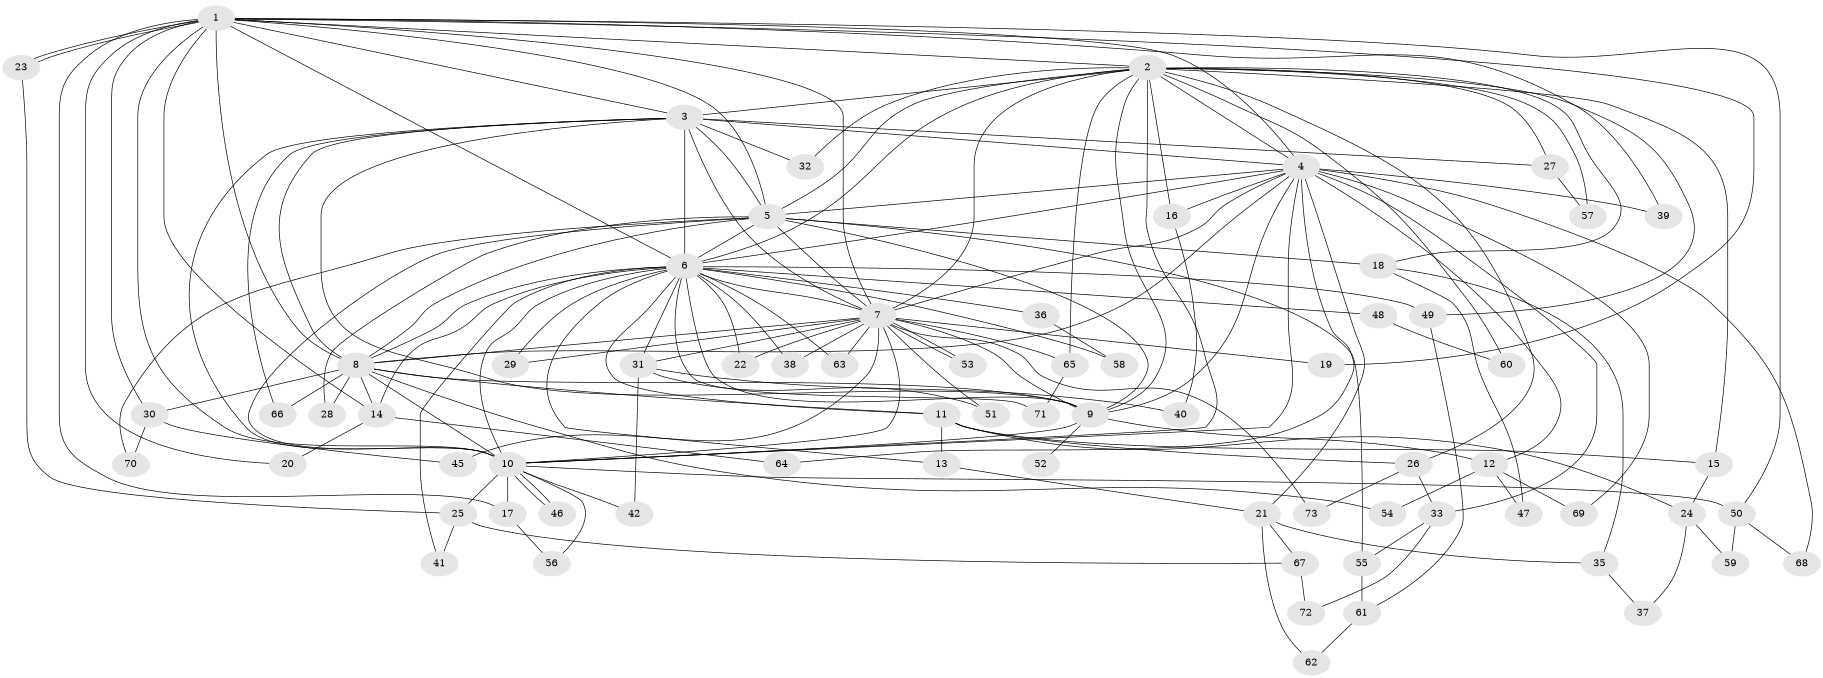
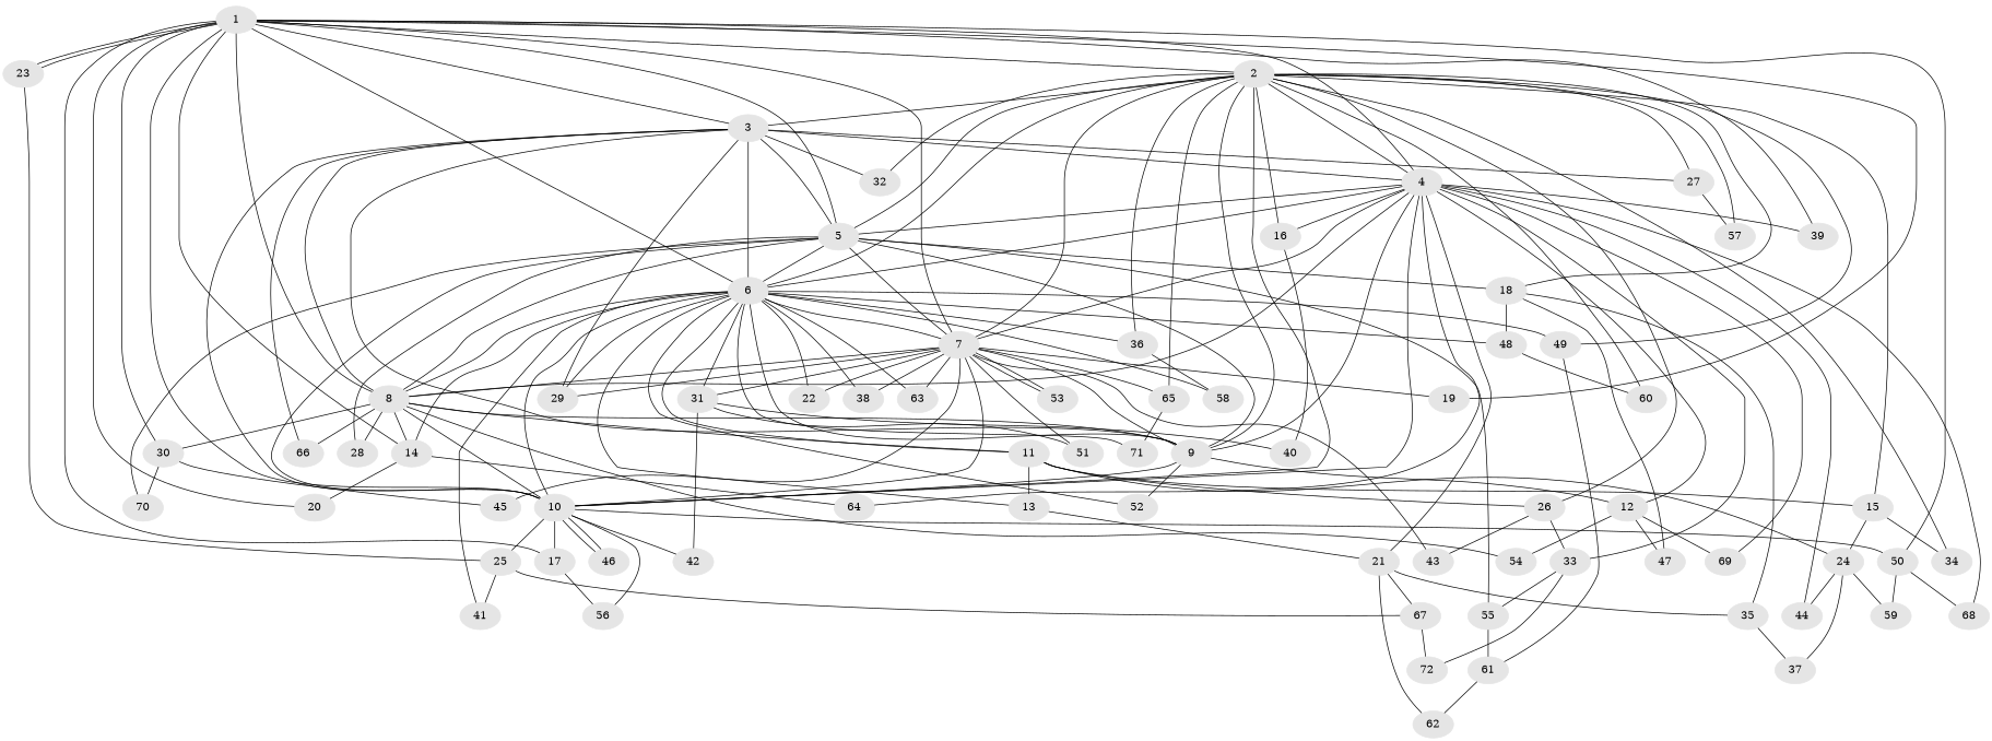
  graph {
    node [color=gray90 style=filled]
    1
    2
    3
    4
    5
    6
    7
    8
    10
    17
    19
    20
    23
    30
    39
    50
    14
    9
    15
    16
    18
    26
    27
    32
+   34
    36
    49
    57
    60
    65
    66
    12
    21
    33
+   44
    64
    68
    69
    28
    55
    70
    11
    13
    22
    29
    31
    38
    41
    48
    52
    58
    63
    71
-   43 [label=73]
+   43
    45
    51
    53
    54
    25
    42
    46
    56
    59
    24
    40
    47
    35
    61
    62
    67
    72
    37
    1 -- 2
    1 -- 3
    1 -- 4
    1 -- 5
    1 -- 6
    1 -- 7
    1 -- 8
    1 -- 10
    1 -- 17
    1 -- 19
    1 -- 20
    1 -- 23
    1 -- 23
    1 -- 30
    1 -- 39
    1 -- 50
    1 -- 14
    2 -- 3
    2 -- 4
    2 -- 5
    2 -- 6
    2 -- 7
    2 -- 10
    2 -- 9
    2 -- 15
    2 -- 16
    2 -- 18
    2 -- 26
    2 -- 27
    2 -- 32
+   2 -- 34
+   2 -- 36
    2 -- 49
    2 -- 57
    2 -- 60
    2 -- 65
    3 -- 4
    3 -- 5
    3 -- 6
-   3 -- 7
+   3 -- 29
    3 -- 8
    3 -- 10
    3 -- 9
    3 -- 27
    3 -- 32
    3 -- 66
    4 -- 5
    4 -- 6
    4 -- 7
    4 -- 8
    4 -- 10
    4 -- 39
    4 -- 9
    4 -- 16
    4 -- 12
    4 -- 21
    4 -- 33
+   4 -- 44
    4 -- 64
    4 -- 68
    4 -- 69
    5 -- 6
    5 -- 7
    5 -- 8
    5 -- 10
    5 -- 9
    5 -- 18
    5 -- 28
    5 -- 55
    5 -- 70
    6 -- 7
    6 -- 8
    6 -- 10
    6 -- 14
    6 -- 9
    6 -- 36
    6 -- 49
    6 -- 11
    6 -- 13
    6 -- 22
    6 -- 29
    6 -- 31
    6 -- 38
    6 -- 41
    6 -- 48
+   6 -- 52
    6 -- 58
    6 -- 63
    6 -- 71
    7 -- 8
    7 -- 10
    7 -- 19
    7 -- 9
    7 -- 65
    7 -- 22
    7 -- 29
    7 -- 31
    7 -- 38
    7 -- 63
    7 -- 43
    7 -- 45
    7 -- 51
    7 -- 53
    7 -- 53
    8 -- 10
    8 -- 30
    8 -- 14
    8 -- 9
    8 -- 66
    8 -- 28
    8 -- 11
    8 -- 54
    10 -- 17
    10 -- 50
    10 -- 25
    10 -- 42
    10 -- 46
    10 -- 46
    10 -- 56
    17 -- 56
    23 -- 25
    30 -- 70
    30 -- 45
    50 -- 68
    50 -- 59
    14 -- 20
    14 -- 64
    9 -- 10
    9 -- 12
    9 -- 52
+   15 -- 34
    15 -- 24
    16 -- 40
+   18 -- 48
    18 -- 47
    18 -- 35
    26 -- 33
    26 -- 43
    27 -- 57
    36 -- 58
    49 -- 61
    65 -- 71
    12 -- 69
    12 -- 54
    12 -- 47
    21 -- 35
    21 -- 62
    21 -- 67
    33 -- 55
    33 -- 72
    55 -- 61
    11 -- 15
    11 -- 26
    11 -- 13
    11 -- 24
    13 -- 21
    31 -- 51
    31 -- 42
    31 -- 40
    48 -- 60
    25 -- 41
    25 -- 67
+   24 -- 44
    24 -- 59
    24 -- 37
    35 -- 37
    61 -- 62
    67 -- 72
  }
